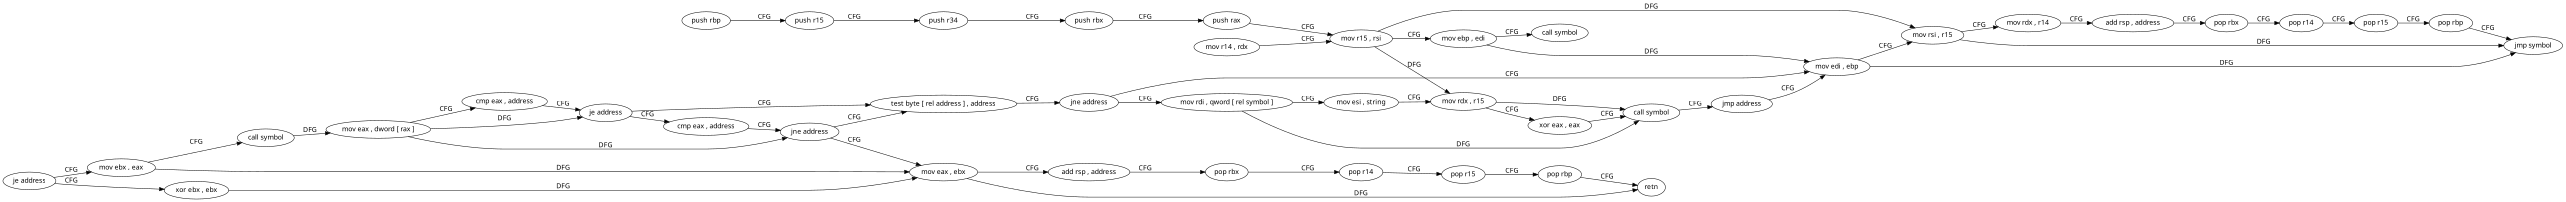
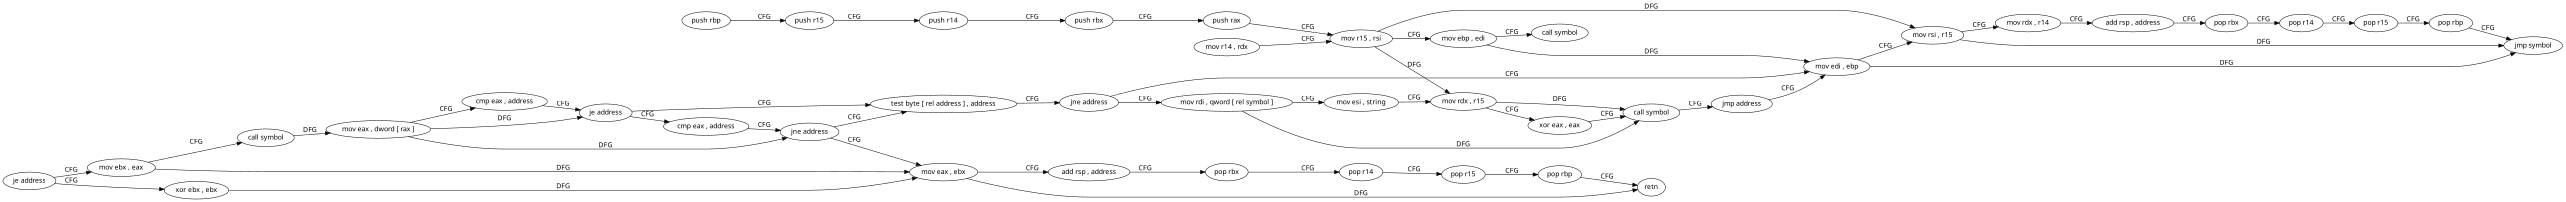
  digraph {
    fontname="Noto Sans"
    rankdir=LR
    node [fontname="Noto Sans"]
    edge [fontname="Noto Sans"]
    n1 [label="push rbp"]
    n2 [label="push r15"]
-   n3 [label="push r34"]
+   n3 [label="push r14"]
    n4 [label="push rbx"]
    n5 [label="push rax"]
    n6 [label="mov r15 , rsi"]
    n7 [label="mov r14 , rdx"]
    n8 [label="mov ebp , edi"]
    n9 [label="mov rdx , r15"]
    n10 [label="mov rsi , r15"]
    n11 [label="call symbol"]
    n12 [label="mov edi , ebp"]
    n13 [label="call symbol"]
    n14 [label="xor eax , eax"]
    n15 [label="jmp symbol"]
    n16 [label="mov rdx , r14"]
    n17 [label="je address"]
    n18 [label="xor ebx , ebx"]
    n19 [label="mov ebx , eax"]
    n20 [label="mov eax , ebx"]
    n21 [label="call symbol"]
    n22 [label="add rsp , address"]
    n23 [label=retn]
    n24 [label="mov eax , dword [ rax ]"]
    n25 [label="pop rbx"]
    n26 [label="cmp eax , address"]
    n27 [label="je address"]
    n28 [label="jne address"]
    n29 [label="test byte [ rel address ] , address"]
    n30 [label="cmp eax , address"]
    n31 [label="jne address"]
    n32 [label="mov rdi , qword [ rel symbol ]"]
    n33 [label="mov esi , string"]
    n34 [label="jmp address"]
    n35 [label="add rsp , address"]
    n36 [label="pop rbx"]
    n37 [label="pop r14"]
    n38 [label="pop r15"]
    n39 [label="pop rbp"]
    n40 [label="pop r14"]
    n41 [label="pop r15"]
    n42 [label="pop rbp"]
    n1 -> n2 [label=CFG]
    n2 -> n3 [label=CFG]
    n3 -> n4 [label=CFG]
    n4 -> n5 [label=CFG]
    n5 -> n6 [label=CFG]
    n6 -> n8 [label=CFG]
    n6 -> n9 [label=DFG]
    n6 -> n10 [label=DFG]
    n7 -> n6 [label=CFG]
    n8 -> n11 [label=CFG]
    n8 -> n12 [label=DFG]
    n9 -> n13 [label=DFG]
    n9 -> n14 [label=CFG]
    n10 -> n15 [label=DFG]
    n10 -> n16 [label=CFG]
    n12 -> n10 [label=CFG]
    n12 -> n15 [label=DFG]
    n13 -> n34 [label=CFG]
    n14 -> n13 [label=CFG]
    n16 -> n35 [label=CFG]
    n17 -> n18 [label=CFG]
    n17 -> n19 [label=CFG]
    n18 -> n20 [label=DFG]
    n19 -> n20 [label=DFG]
    n19 -> n21 [label=CFG]
    n20 -> n22 [label=CFG]
    n20 -> n23 [label=DFG]
    n21 -> n24 [label=DFG]
    n22 -> n25 [label=CFG]
    n24 -> n26 [label=CFG]
    n24 -> n27 [label=DFG]
    n24 -> n28 [label=DFG]
    n25 -> n40 [label=CFG]
    n26 -> n27 [label=CFG]
    n27 -> n29 [label=CFG]
    n27 -> n30 [label=CFG]
    n28 -> n20 [label=CFG]
    n28 -> n29 [label=CFG]
    n29 -> n31 [label=CFG]
    n30 -> n28 [label=CFG]
    n31 -> n12 [label=CFG]
    n31 -> n32 [label=CFG]
    n32 -> n13 [label=DFG]
    n32 -> n33 [label=CFG]
    n33 -> n9 [label=CFG]
    n34 -> n12 [label=CFG]
    n35 -> n36 [label=CFG]
    n36 -> n37 [label=CFG]
    n37 -> n38 [label=CFG]
    n38 -> n39 [label=CFG]
    n39 -> n15 [label=CFG]
    n40 -> n41 [label=CFG]
    n41 -> n42 [label=CFG]
    n42 -> n23 [label=CFG]
  }
